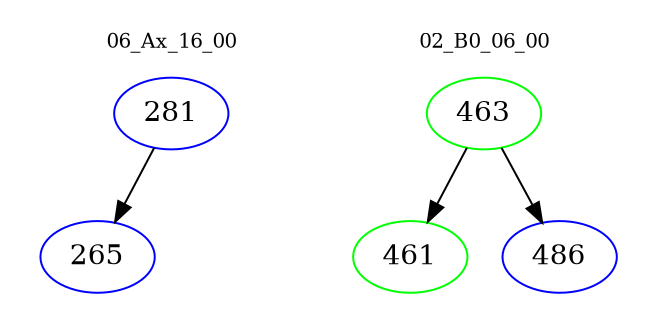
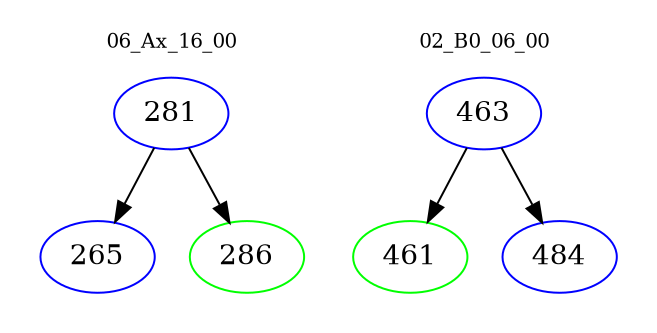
  digraph {
    node [color=blue]
    edge [color=black]
    n1 [label=281]
    n2 [label=265]
-   n4 [color=green label=463]
+   n3 [color=green label=286]
+   n4 [label=463]
    n5 [color=green label=461]
-   n6 [label=486]
+   n6 [label=484]
    subgraph cluster_1 {
      color=white
      fontsize=10
      label="06_Ax_16_00"
      n1
      n2
+     n3
    }
    subgraph cluster_2 {
      color=white
      fontsize=10
      label="02_B0_06_00"
      n4
      n5
      n6
    }
    n1 -> n2
+   n1 -> n3
    n4 -> n5
    n4 -> n6
  }
